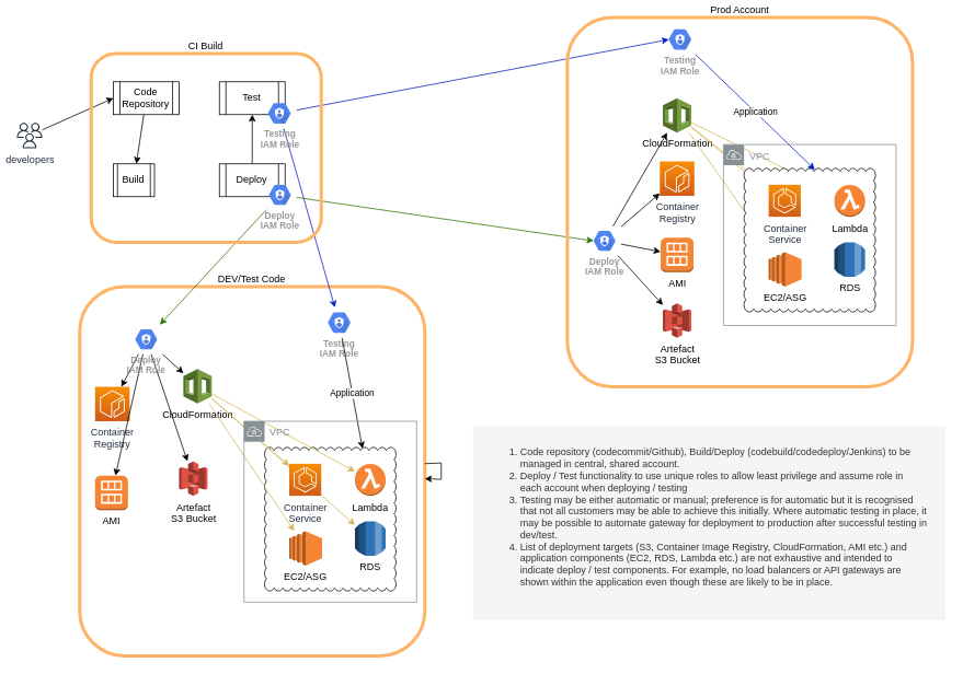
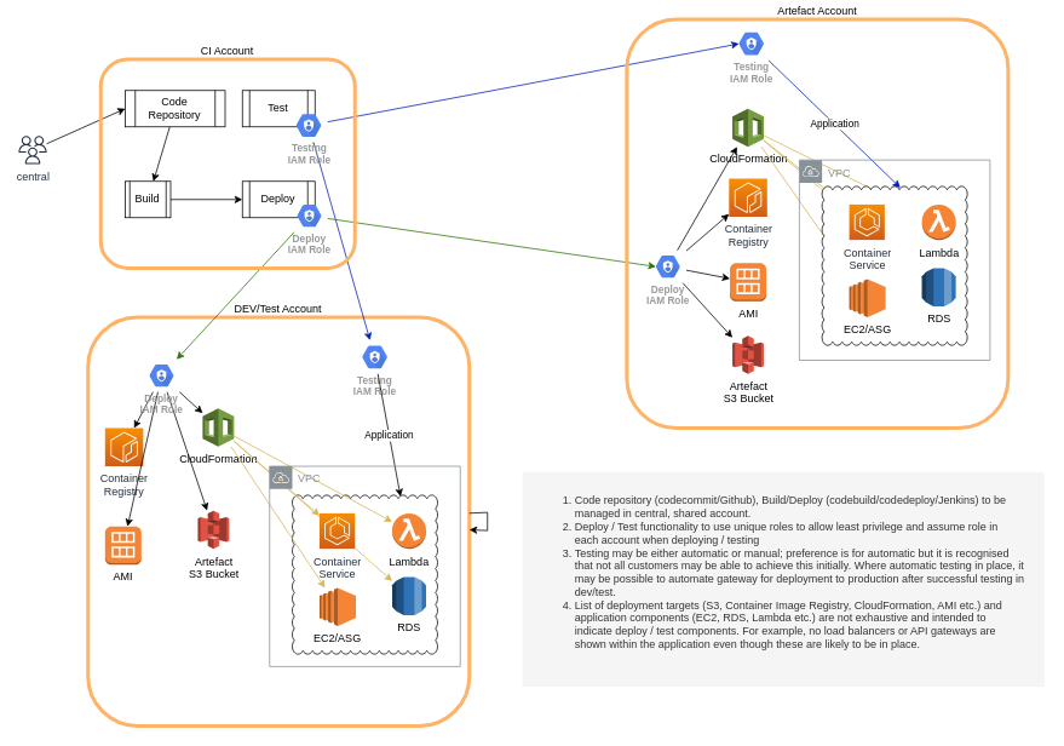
  <mxCell id="0" />
  <mxCell id="1" parent="0" />
- <mxCell id="2" value="&lt;font color=&quot;#000000&quot;&gt;DEV/Test Code&lt;/font&gt;" style="rounded=1;whiteSpace=wrap;html=1;labelPosition=center;verticalLabelPosition=top;align=center;verticalAlign=bottom;spacingBottom=0;arcSize=13;spacingTop=40;fontColor=#ffffff;fillColor=none;strokeColor=#FFB366;strokeWidth=4;" vertex="1" parent="1"><mxGeometry x="96.49" y="348.5" width="420" height="450" as="geometry" /></mxCell>
+ <mxCell id="2" value="&lt;font color=&quot;#000000&quot;&gt;DEV/Test Account&lt;/font&gt;" style="rounded=1;whiteSpace=wrap;html=1;labelPosition=center;verticalLabelPosition=top;align=center;verticalAlign=bottom;spacingBottom=0;arcSize=13;spacingTop=40;fontColor=#ffffff;fillColor=none;strokeColor=#FFB366;strokeWidth=4;" vertex="1" parent="1"><mxGeometry x="96.49" y="348.5" width="420" height="450" as="geometry" /></mxCell>
  <mxCell id="3" value="" style="whiteSpace=wrap;html=1;shape=mxgraph.basic.cloud_rect" vertex="1" parent="1"><mxGeometry x="321.49" y="544.5" width="160" height="175" as="geometry" /></mxCell>
  <mxCell id="4" style="edgeStyle=none;rounded=0;orthogonalLoop=1;jettySize=auto;html=1;entryX=0;entryY=0.5;entryDx=0;entryDy=0;" edge="1" parent="1" source="5" target="8"><mxGeometry relative="1" as="geometry" /></mxCell>
- <mxCell id="5" value="developers" style="outlineConnect=0;fontColor=#232F3E;gradientColor=none;fillColor=#232F3E;strokeColor=none;dashed=0;verticalLabelPosition=bottom;verticalAlign=top;align=center;html=1;fontSize=12;fontStyle=0;aspect=fixed;pointerEvents=1;shape=mxgraph.aws4.users;" vertex="1" parent="1"><mxGeometry x="20" y="149" width="31" height="31" as="geometry" /></mxCell>
+ <mxCell id="5" value="central" style="outlineConnect=0;fontColor=#232F3E;gradientColor=none;fillColor=#232F3E;strokeColor=none;dashed=0;verticalLabelPosition=bottom;verticalAlign=top;align=center;html=1;fontSize=12;fontStyle=0;aspect=fixed;pointerEvents=1;shape=mxgraph.aws4.users;" vertex="1" parent="1"><mxGeometry x="20" y="149" width="31" height="31" as="geometry" /></mxCell>
  <mxCell id="6" style="edgeStyle=none;rounded=0;orthogonalLoop=1;jettySize=auto;html=1;fillColor=#60a917;strokeColor=#2D7600;" edge="1" parent="1" source="16" target="62"><mxGeometry relative="1" as="geometry" /></mxCell>
  <mxCell id="7" style="edgeStyle=none;rounded=0;orthogonalLoop=1;jettySize=auto;html=1;fillColor=#0050ef;strokeColor=#001DBC;" edge="1" parent="1" source="18" target="37"><mxGeometry relative="1" as="geometry" /></mxCell>
- <mxCell id="8" value="Code Repository" style="shape=process;whiteSpace=wrap;html=1;backgroundOutline=1;" vertex="1" parent="1"><mxGeometry x="137.49" y="99" width="80" height="40" as="geometry" /></mxCell>
+ <mxCell id="8" value="Code Repository" style="shape=process;whiteSpace=wrap;html=1;backgroundOutline=1;" vertex="1" parent="1"><mxGeometry x="137.49" y="99" width="110" height="40" as="geometry" /></mxCell>
  <mxCell id="9" value="Build" style="shape=process;whiteSpace=wrap;html=1;backgroundOutline=1;" vertex="1" parent="1"><mxGeometry x="137.49" y="199" width="50" height="40" as="geometry" /></mxCell>
  <mxCell id="10" style="edgeStyle=none;rounded=0;orthogonalLoop=1;jettySize=auto;html=1;" edge="1" parent="1" source="8" target="9"><mxGeometry relative="1" as="geometry" /></mxCell>
  <mxCell id="11" value="Deploy" style="shape=process;whiteSpace=wrap;html=1;backgroundOutline=1;" vertex="1" parent="1"><mxGeometry x="266.49" y="199" width="80" height="40" as="geometry" /></mxCell>
+ <mxCell id="12" style="edgeStyle=none;rounded=0;orthogonalLoop=1;jettySize=auto;html=1;entryX=0;entryY=0.5;entryDx=0;entryDy=0;" edge="1" parent="1" source="9" target="11"><mxGeometry relative="1" as="geometry" /></mxCell>
  <mxCell id="13" value="Test" style="shape=process;whiteSpace=wrap;html=1;backgroundOutline=1;" vertex="1" parent="1"><mxGeometry x="266.49" y="99" width="80" height="40" as="geometry" /></mxCell>
- <mxCell id="14" style="edgeStyle=none;rounded=0;orthogonalLoop=1;jettySize=auto;html=1;" edge="1" parent="1" source="11" target="13"><mxGeometry relative="1" as="geometry" /></mxCell>
  <mxCell id="15" style="edgeStyle=none;rounded=0;orthogonalLoop=1;jettySize=auto;html=1;entryX=0.175;entryY=0.5;entryDx=0;entryDy=0;entryPerimeter=0;fillColor=#60a917;strokeColor=#2D7600;" edge="1" parent="1" source="16" target="20"><mxGeometry relative="1" as="geometry" /></mxCell>
  <mxCell id="16" value="Deploy&lt;br&gt;IAM Role" style="html=1;fillColor=#5184F3;strokeColor=none;verticalAlign=top;labelPosition=center;verticalLabelPosition=bottom;align=center;spacingTop=-6;fontSize=11;fontStyle=1;fontColor=#999999;shape=mxgraph.gcp2.hexIcon;prIcon=cloud_iam" vertex="1" parent="1"><mxGeometry x="320" y="219" width="40.49" height="35.89" as="geometry" /></mxCell>
  <mxCell id="17" style="edgeStyle=none;rounded=0;orthogonalLoop=1;jettySize=auto;html=1;entryX=0.175;entryY=0.5;entryDx=0;entryDy=0;entryPerimeter=0;fillColor=#0050ef;strokeColor=#001DBC;" edge="1" parent="1" source="18" target="21"><mxGeometry relative="1" as="geometry" /></mxCell>
  <mxCell id="18" value="Testing&lt;br&gt;IAM Role" style="html=1;fillColor=#5184F3;strokeColor=none;verticalAlign=top;labelPosition=center;verticalLabelPosition=bottom;align=center;spacingTop=-6;fontSize=11;fontStyle=1;fontColor=#999999;shape=mxgraph.gcp2.hexIcon;prIcon=cloud_iam" vertex="1" parent="1"><mxGeometry x="318.74" y="119" width="41.75" height="37" as="geometry" /></mxCell>
- <mxCell id="19" value="&lt;font color=&quot;#000000&quot;&gt;CI Build&lt;/font&gt;" style="rounded=1;whiteSpace=wrap;html=1;labelPosition=center;verticalLabelPosition=top;align=center;verticalAlign=bottom;spacingBottom=0;arcSize=13;spacingTop=40;fontColor=#ffffff;fillColor=none;strokeColor=#FFB366;strokeWidth=4;" vertex="1" parent="1"><mxGeometry x="110.49" y="64.5" width="280" height="230" as="geometry" /></mxCell>
+ <mxCell id="19" value="&lt;font color=&quot;#000000&quot;&gt;CI Account&lt;/font&gt;" style="rounded=1;whiteSpace=wrap;html=1;labelPosition=center;verticalLabelPosition=top;align=center;verticalAlign=bottom;spacingBottom=0;arcSize=13;spacingTop=40;fontColor=#ffffff;fillColor=none;strokeColor=#FFB366;strokeWidth=4;" vertex="1" parent="1"><mxGeometry x="110.49" y="64.5" width="280" height="230" as="geometry" /></mxCell>
  <mxCell id="20" value="Deploy&lt;br&gt;IAM Role" style="html=1;fillColor=#5184F3;strokeColor=none;verticalAlign=top;labelPosition=center;verticalLabelPosition=bottom;align=center;spacingTop=-6;fontSize=11;fontStyle=1;fontColor=#999999;shape=mxgraph.gcp2.hexIcon;prIcon=cloud_iam" vertex="1" parent="1"><mxGeometry x="715" y="275" width="40.49" height="35.89" as="geometry" /></mxCell>
  <mxCell id="21" value="Testing&lt;br&gt;IAM Role" style="html=1;fillColor=#5184F3;strokeColor=none;verticalAlign=top;labelPosition=center;verticalLabelPosition=bottom;align=center;spacingTop=-6;fontSize=11;fontStyle=1;fontColor=#999999;shape=mxgraph.gcp2.hexIcon;prIcon=cloud_iam" vertex="1" parent="1"><mxGeometry x="806.28" y="29" width="41.75" height="37" as="geometry" /></mxCell>
  <mxCell id="22" value="Artefact &lt;br&gt;S3 Bucket" style="outlineConnect=0;dashed=0;verticalLabelPosition=bottom;verticalAlign=top;align=center;html=1;shape=mxgraph.aws3.s3;fillColor=#E05243;gradientColor=none;" vertex="1" parent="1"><mxGeometry x="806.28" y="369" width="34.55" height="42" as="geometry" /></mxCell>
  <mxCell id="23" style="edgeStyle=none;rounded=0;orthogonalLoop=1;jettySize=auto;html=1;" edge="1" parent="1" source="20" target="22"><mxGeometry relative="1" as="geometry" /></mxCell>
  <mxCell id="24" value="CloudFormation" style="outlineConnect=0;dashed=0;verticalLabelPosition=bottom;verticalAlign=top;align=center;html=1;shape=mxgraph.aws3.cloudformation;fillColor=#759C3E;gradientColor=none;" vertex="1" parent="1"><mxGeometry x="806.28" y="119" width="34.55" height="42" as="geometry" /></mxCell>
  <mxCell id="25" style="edgeStyle=none;rounded=0;orthogonalLoop=1;jettySize=auto;html=1;" edge="1" parent="1" source="20" target="24"><mxGeometry relative="1" as="geometry" /></mxCell>
  <mxCell id="26" value="Container &lt;br&gt;Registry" style="outlineConnect=0;fontColor=#232F3E;gradientColor=#F78E04;gradientDirection=north;fillColor=#D05C17;strokeColor=#ffffff;dashed=0;verticalLabelPosition=bottom;verticalAlign=top;align=center;html=1;fontSize=12;fontStyle=0;aspect=fixed;shape=mxgraph.aws4.resourceIcon;resIcon=mxgraph.aws4.ecr;" vertex="1" parent="1"><mxGeometry x="802.555" y="196" width="42" height="42" as="geometry" /></mxCell>
  <mxCell id="27" style="edgeStyle=none;rounded=0;orthogonalLoop=1;jettySize=auto;html=1;" edge="1" parent="1" source="20" target="26"><mxGeometry relative="1" as="geometry" /></mxCell>
  <mxCell id="28" value="AMI" style="outlineConnect=0;dashed=0;verticalLabelPosition=bottom;verticalAlign=top;align=center;html=1;shape=mxgraph.aws3.ami;fillColor=#F58534;gradientColor=none;" vertex="1" parent="1"><mxGeometry x="803.555" y="289" width="40" height="42" as="geometry" /></mxCell>
  <mxCell id="29" style="edgeStyle=none;rounded=0;orthogonalLoop=1;jettySize=auto;html=1;" edge="1" parent="1" source="20" target="28"><mxGeometry relative="1" as="geometry" /></mxCell>
  <mxCell id="30" value="Application" style="edgeStyle=none;rounded=0;orthogonalLoop=1;jettySize=auto;html=1;fillColor=#0050ef;strokeColor=#001DBC;entryX=0.539;entryY=0.009;entryDx=0;entryDy=0;entryPerimeter=0;" edge="1" parent="1" source="21" target="56"><mxGeometry relative="1" as="geometry"><mxPoint x="980" y="199" as="targetPoint" /></mxGeometry></mxCell>
  <mxCell id="31" style="edgeStyle=none;rounded=0;orthogonalLoop=1;jettySize=auto;html=1;fillColor=#fff2cc;strokeColor=#d6b656;" edge="1" parent="1" source="24" target="58"><mxGeometry relative="1" as="geometry" /></mxCell>
  <mxCell id="32" style="edgeStyle=none;rounded=0;orthogonalLoop=1;jettySize=auto;html=1;fillColor=#fff2cc;strokeColor=#d6b656;" edge="1" parent="1" source="24" target="59"><mxGeometry relative="1" as="geometry" /></mxCell>
  <mxCell id="33" style="edgeStyle=none;rounded=0;orthogonalLoop=1;jettySize=auto;html=1;fillColor=#fff2cc;strokeColor=#d6b656;" edge="1" parent="1" source="24" target="60"><mxGeometry relative="1" as="geometry" /></mxCell>
  <mxCell id="34" style="edgeStyle=none;rounded=0;orthogonalLoop=1;jettySize=auto;html=1;fillColor=#fff2cc;strokeColor=#d6b656;" edge="1" parent="1" source="24" target="61"><mxGeometry relative="1" as="geometry" /></mxCell>
- <mxCell id="35" value="&lt;font color=&quot;#000000&quot;&gt;Prod Account&lt;/font&gt;" style="rounded=1;whiteSpace=wrap;html=1;labelPosition=center;verticalLabelPosition=top;align=center;verticalAlign=bottom;spacingBottom=0;arcSize=13;spacingTop=40;fontColor=#ffffff;fillColor=none;strokeColor=#FFB366;strokeWidth=4;" vertex="1" parent="1"><mxGeometry x="690" y="20.69" width="420" height="450" as="geometry" /></mxCell>
+ <mxCell id="35" value="&lt;font color=&quot;#000000&quot;&gt;Artefact Account&lt;/font&gt;" style="rounded=1;whiteSpace=wrap;html=1;labelPosition=center;verticalLabelPosition=top;align=center;verticalAlign=bottom;spacingBottom=0;arcSize=13;spacingTop=40;fontColor=#ffffff;fillColor=none;strokeColor=#FFB366;strokeWidth=4;" vertex="1" parent="1"><mxGeometry x="690" y="20.69" width="420" height="450" as="geometry" /></mxCell>
  <mxCell id="36" style="edgeStyle=none;rounded=0;orthogonalLoop=1;jettySize=auto;html=1;" edge="1" parent="1" source="2" target="2"><mxGeometry relative="1" as="geometry" /></mxCell>
  <mxCell id="37" value="Testing&lt;br&gt;IAM Role" style="html=1;fillColor=#5184F3;strokeColor=none;verticalAlign=top;labelPosition=center;verticalLabelPosition=bottom;align=center;spacingTop=-6;fontSize=11;fontStyle=1;fontColor=#999999;shape=mxgraph.gcp2.hexIcon;prIcon=cloud_iam" vertex="1" parent="1"><mxGeometry x="391.49" y="374" width="41.75" height="37" as="geometry" /></mxCell>
  <mxCell id="38" value="Artefact &lt;br&gt;S3 Bucket" style="outlineConnect=0;dashed=0;verticalLabelPosition=bottom;verticalAlign=top;align=center;html=1;shape=mxgraph.aws3.s3;fillColor=#E05243;gradientColor=none;" vertex="1" parent="1"><mxGeometry x="217.49" y="561.5" width="34.55" height="42" as="geometry" /></mxCell>
  <mxCell id="39" style="edgeStyle=none;rounded=0;orthogonalLoop=1;jettySize=auto;html=1;" edge="1" parent="1" source="62" target="38"><mxGeometry relative="1" as="geometry" /></mxCell>
  <mxCell id="40" value="CloudFormation" style="outlineConnect=0;dashed=0;verticalLabelPosition=bottom;verticalAlign=top;align=center;html=1;shape=mxgraph.aws3.cloudformation;fillColor=#759C3E;gradientColor=none;" vertex="1" parent="1"><mxGeometry x="222.77" y="449" width="34.55" height="42" as="geometry" /></mxCell>
  <mxCell id="41" style="edgeStyle=none;rounded=0;orthogonalLoop=1;jettySize=auto;html=1;" edge="1" parent="1" source="62" target="40"><mxGeometry relative="1" as="geometry" /></mxCell>
  <mxCell id="42" value="Container &lt;br&gt;Registry" style="outlineConnect=0;fontColor=#232F3E;gradientColor=#F78E04;gradientDirection=north;fillColor=#D05C17;strokeColor=#ffffff;dashed=0;verticalLabelPosition=bottom;verticalAlign=top;align=center;html=1;fontSize=12;fontStyle=0;aspect=fixed;shape=mxgraph.aws4.resourceIcon;resIcon=mxgraph.aws4.ecr;" vertex="1" parent="1"><mxGeometry x="115.255" y="470.69" width="42" height="42" as="geometry" /></mxCell>
  <mxCell id="43" style="edgeStyle=none;rounded=0;orthogonalLoop=1;jettySize=auto;html=1;" edge="1" parent="1" source="62" target="42"><mxGeometry relative="1" as="geometry" /></mxCell>
  <mxCell id="44" value="AMI" style="outlineConnect=0;dashed=0;verticalLabelPosition=bottom;verticalAlign=top;align=center;html=1;shape=mxgraph.aws3.ami;fillColor=#F58534;gradientColor=none;" vertex="1" parent="1"><mxGeometry x="115.255" y="579" width="40" height="42" as="geometry" /></mxCell>
  <mxCell id="45" style="edgeStyle=none;rounded=0;orthogonalLoop=1;jettySize=auto;html=1;" edge="1" parent="1" source="62" target="44"><mxGeometry relative="1" as="geometry" /></mxCell>
  <mxCell id="46" value="Application" style="edgeStyle=none;rounded=0;orthogonalLoop=1;jettySize=auto;html=1;entryX=0.745;entryY=0.009;entryDx=0;entryDy=0;entryPerimeter=0;" edge="1" parent="1" source="37" target="3"><mxGeometry relative="1" as="geometry"><mxPoint x="416.49" y="539" as="targetPoint" /></mxGeometry></mxCell>
  <mxCell id="47" style="edgeStyle=none;rounded=0;orthogonalLoop=1;jettySize=auto;html=1;fillColor=#fff2cc;strokeColor=#d6b656;" edge="1" parent="1" source="40" target="52"><mxGeometry relative="1" as="geometry" /></mxCell>
  <mxCell id="48" style="edgeStyle=none;rounded=0;orthogonalLoop=1;jettySize=auto;html=1;fillColor=#fff2cc;strokeColor=#d6b656;" edge="1" parent="1" source="40" target="53"><mxGeometry relative="1" as="geometry" /></mxCell>
  <mxCell id="49" style="edgeStyle=none;rounded=0;orthogonalLoop=1;jettySize=auto;html=1;fillColor=#fff2cc;strokeColor=#d6b656;" edge="1" parent="1" source="40" target="54"><mxGeometry relative="1" as="geometry" /></mxCell>
  <mxCell id="50" style="edgeStyle=none;rounded=0;orthogonalLoop=1;jettySize=auto;html=1;fillColor=#fff2cc;strokeColor=#d6b656;" edge="1" parent="1" source="40" target="55"><mxGeometry relative="1" as="geometry" /></mxCell>
  <mxCell id="51" value="VPC" style="outlineConnect=0;gradientColor=none;html=1;whiteSpace=wrap;fontSize=12;fontStyle=0;shape=mxgraph.aws4.group;grIcon=mxgraph.aws4.group_vpc;strokeColor=#879196;fillColor=none;verticalAlign=top;align=left;spacingLeft=30;fontColor=#879196;dashed=0;" vertex="1" parent="1"><mxGeometry x="296.49" y="512.69" width="210" height="220.5" as="geometry" /></mxCell>
  <mxCell id="52" value="EC2/ASG" style="outlineConnect=0;dashed=0;verticalLabelPosition=bottom;verticalAlign=top;align=center;html=1;shape=mxgraph.aws3.ec2;fillColor=#F58534;gradientColor=none;" vertex="1" parent="1"><mxGeometry x="351.49" y="646.5" width="40" height="42" as="geometry" /></mxCell>
  <mxCell id="53" value="RDS" style="outlineConnect=0;dashed=0;verticalLabelPosition=bottom;verticalAlign=top;align=center;html=1;shape=mxgraph.aws3.rds;fillColor=#2E73B8;gradientColor=none;" vertex="1" parent="1"><mxGeometry x="431.49" y="634.5" width="37.34" height="42" as="geometry" /></mxCell>
  <mxCell id="54" value="Container&lt;br&gt;Service" style="outlineConnect=0;fontColor=#232F3E;gradientColor=#F78E04;gradientDirection=north;fillColor=#D05C17;strokeColor=#ffffff;dashed=0;verticalLabelPosition=bottom;verticalAlign=top;align=center;html=1;fontSize=12;fontStyle=0;aspect=fixed;shape=mxgraph.aws4.resourceIcon;resIcon=mxgraph.aws4.ecs;" vertex="1" parent="1"><mxGeometry x="351.49" y="564.5" width="39" height="39" as="geometry" /></mxCell>
  <mxCell id="55" value="Lambda" style="outlineConnect=0;dashed=0;verticalLabelPosition=bottom;verticalAlign=top;align=center;html=1;shape=mxgraph.aws3.lambda_function;fillColor=#F58534;gradientColor=none;" vertex="1" parent="1"><mxGeometry x="431.49" y="564.5" width="37.38" height="39" as="geometry" /></mxCell>
  <mxCell id="56" value="" style="whiteSpace=wrap;html=1;shape=mxgraph.basic.cloud_rect" vertex="1" parent="1"><mxGeometry x="905" y="204.5" width="160" height="175" as="geometry" /></mxCell>
  <mxCell id="57" value="VPC" style="outlineConnect=0;gradientColor=none;html=1;whiteSpace=wrap;fontSize=12;fontStyle=0;shape=mxgraph.aws4.group;grIcon=mxgraph.aws4.group_vpc;strokeColor=#879196;fillColor=none;verticalAlign=top;align=left;spacingLeft=30;fontColor=#879196;dashed=0;" vertex="1" parent="1"><mxGeometry x="880" y="175.5" width="210" height="220.5" as="geometry" /></mxCell>
  <mxCell id="58" value="EC2/ASG" style="outlineConnect=0;dashed=0;verticalLabelPosition=bottom;verticalAlign=top;align=center;html=1;shape=mxgraph.aws3.ec2;fillColor=#F58534;gradientColor=none;" vertex="1" parent="1"><mxGeometry x="935" y="306.5" width="40" height="42" as="geometry" /></mxCell>
  <mxCell id="59" value="RDS" style="outlineConnect=0;dashed=0;verticalLabelPosition=bottom;verticalAlign=top;align=center;html=1;shape=mxgraph.aws3.rds;fillColor=#2E73B8;gradientColor=none;" vertex="1" parent="1"><mxGeometry x="1015" y="294.5" width="37.34" height="42" as="geometry" /></mxCell>
  <mxCell id="60" value="Container&lt;br&gt;Service" style="outlineConnect=0;fontColor=#232F3E;gradientColor=#F78E04;gradientDirection=north;fillColor=#D05C17;strokeColor=#ffffff;dashed=0;verticalLabelPosition=bottom;verticalAlign=top;align=center;html=1;fontSize=12;fontStyle=0;aspect=fixed;shape=mxgraph.aws4.resourceIcon;resIcon=mxgraph.aws4.ecs;" vertex="1" parent="1"><mxGeometry x="935" y="224.5" width="39" height="39" as="geometry" /></mxCell>
  <mxCell id="61" value="Lambda" style="outlineConnect=0;dashed=0;verticalLabelPosition=bottom;verticalAlign=top;align=center;html=1;shape=mxgraph.aws3.lambda_function;fillColor=#F58534;gradientColor=none;" vertex="1" parent="1"><mxGeometry x="1015" y="224.5" width="37.38" height="39" as="geometry" /></mxCell>
  <mxCell id="62" value="Deploy&lt;br&gt;IAM Role" style="html=1;fillColor=#5184F3;strokeColor=none;verticalAlign=top;labelPosition=center;verticalLabelPosition=bottom;align=center;spacingTop=-6;fontSize=11;fontStyle=1;fontColor=#999999;shape=mxgraph.gcp2.hexIcon;prIcon=cloud_iam" vertex="1" parent="1"><mxGeometry x="157.25" y="395" width="40.49" height="35.89" as="geometry" /></mxCell>
  <mxCell id="63" value="&lt;blockquote style=&quot;margin: 0 0 0 40px ; border: none ; padding: 0px&quot;&gt;&lt;ol&gt;&lt;li&gt;Code repository (codecommit/Github), Build/Deploy (codebuild/codedeploy/Jenkins) to be managed in central, shared account.&lt;/li&gt;&lt;li&gt;Deploy / Test functionality to use unique roles to allow least privilege and assume role in each account when deploying / testing&lt;/li&gt;&lt;li&gt;Testing may be either automatic or manual; preference is for automatic but it is recognised that not all customers may be able to achieve this initially. Where automatic testing in place, it may be possible to automate gateway for deployment to production after successful testing in dev/test.&lt;/li&gt;&lt;li&gt;List of deployment targets (S3, Container Image Registry, CloudFormation, AMI etc.) and application components (EC2, RDS, Lambda etc.) are not exhaustive and intended to indicate deploy / test components. For example, no load balancers or API gateways are shown within the application even though these are likely to be in place.&lt;/li&gt;&lt;/ol&gt;&lt;/blockquote&gt;&lt;blockquote style=&quot;margin: 0 0 0 40px ; border: none ; padding: 0px&quot;&gt;&lt;br&gt;&lt;/blockquote&gt;" style="rounded=0;whiteSpace=wrap;html=1;strokeWidth=4;fillColor=#f5f5f5;fontColor=#333333;strokeColor=none;align=left;labelPosition=center;verticalLabelPosition=middle;verticalAlign=middle;spacingRight=22;spacingLeft=-24;" vertex="1" parent="1"><mxGeometry x="575" y="519" width="575" height="236.5" as="geometry" /></mxCell>
